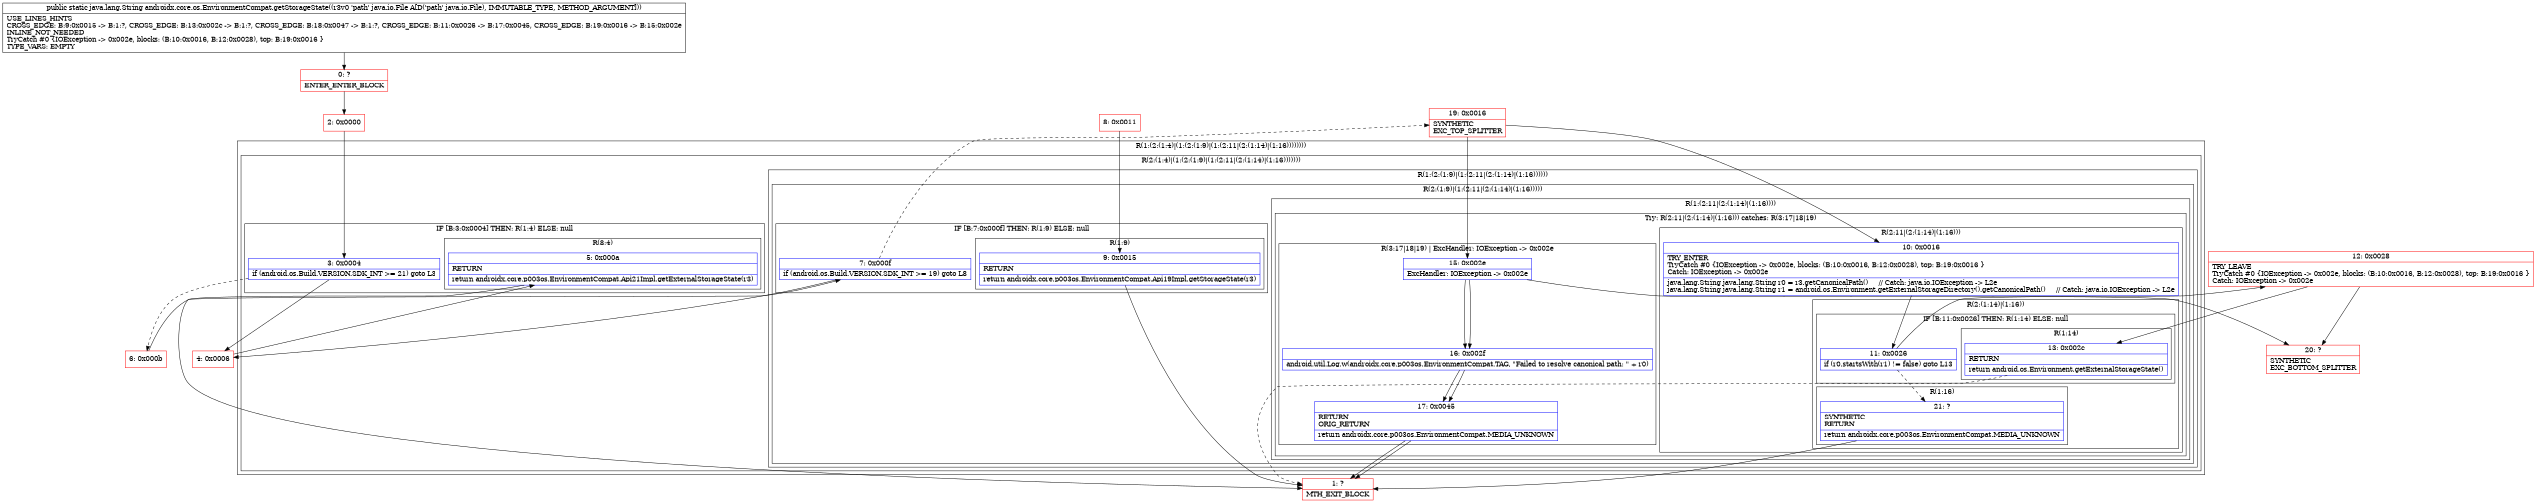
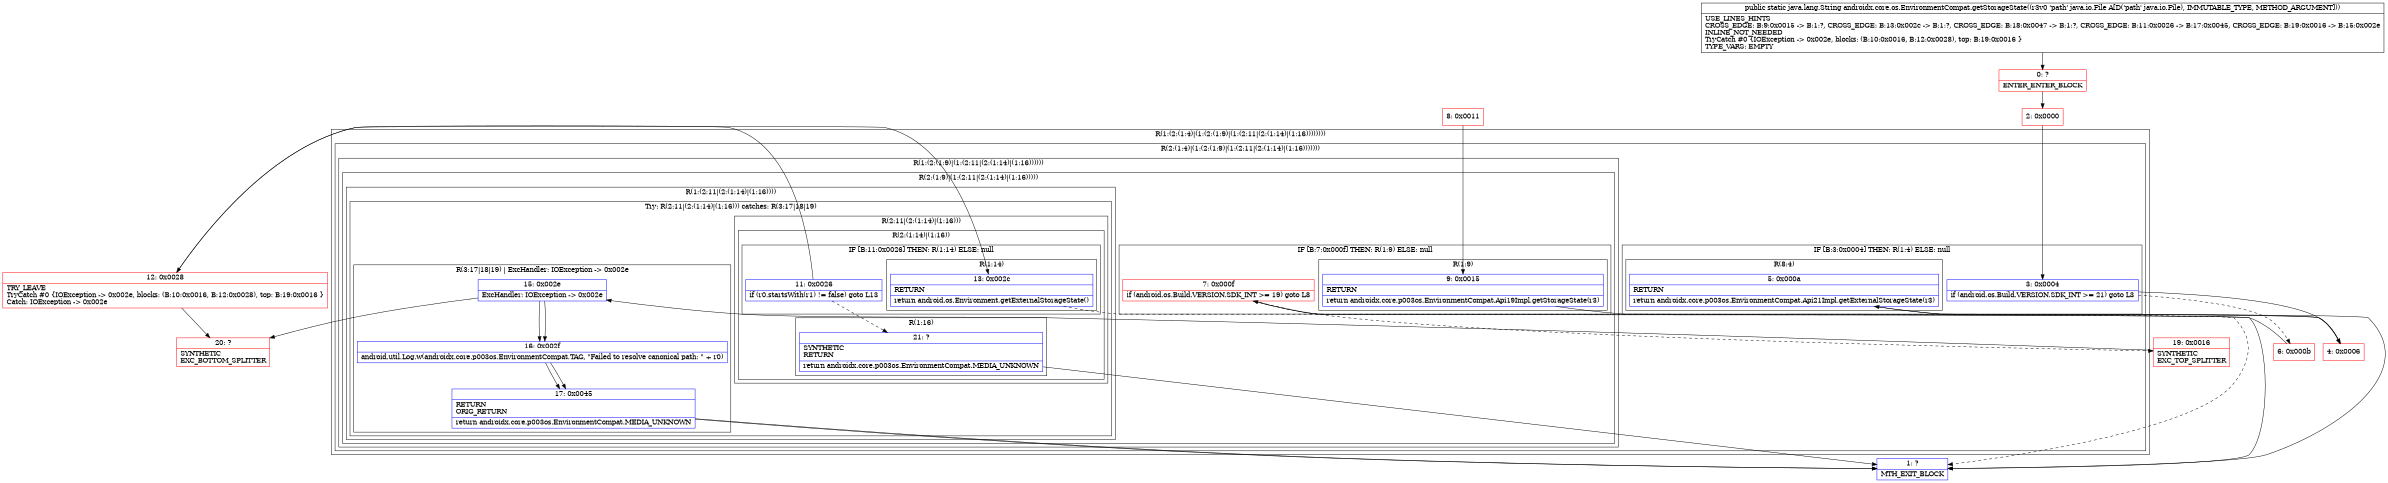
  digraph {
    node [color=blue shape=record]
    n1 [label="{5\:\ 0x000a|RETURN\l|return androidx.core.p003os.EnvironmentCompat.Api21Impl.getExternalStorageState(r3)\l}"]
    n2 [label="{3\:\ 0x0004|if (android.os.Build.VERSION.SDK_INT \>= 21) goto L3\l}"]
    n3 [label="{9\:\ 0x0015|RETURN\l|return androidx.core.p003os.EnvironmentCompat.Api19Impl.getStorageState(r3)\l}"]
-   n4 [label="{7\:\ 0x000f|if (android.os.Build.VERSION.SDK_INT \>= 19) goto L8\l}"]
+   n4 [color=red label="{7\:\ 0x000f|if (android.os.Build.VERSION.SDK_INT \>= 19) goto L8\l}"]
    n5 [label="{13\:\ 0x002c|RETURN\l|return android.os.Environment.getExternalStorageState()\l}"]
    n6 [label="{11\:\ 0x0026|if (r0.startsWith(r1) != false) goto L13\l}"]
    n7 [label="{21\:\ ?|SYNTHETIC\lRETURN\l|return androidx.core.p003os.EnvironmentCompat.MEDIA_UNKNOWN\l}"]
-   n8 [label="{10\:\ 0x0016|TRY_ENTER\lTryCatch #0 \{IOException \-\> 0x002e, blocks: (B:10:0x0016, B:12:0x0028), top: B:19:0x0016 \}\lCatch: IOException \-\> 0x002e\l|java.lang.String java.lang.String r0 = r3.getCanonicalPath()     \/\/ Catch: java.io.IOException \-\> L2e\ljava.lang.String java.lang.String r1 = android.os.Environment.getExternalStorageDirectory().getCanonicalPath()     \/\/ Catch: java.io.IOException \-\> L2e\l}"]
    n9 [label="{15\:\ 0x002e|ExcHandler: IOException \-\> 0x002e\l}"]
    n10 [label="{16\:\ 0x002f|android.util.Log.w(androidx.core.p003os.EnvironmentCompat.TAG, \"Failed to resolve canonical path: \" + r0)\l}"]
    n11 [label="{17\:\ 0x0045|RETURN\lORIG_RETURN\l|return androidx.core.p003os.EnvironmentCompat.MEDIA_UNKNOWN\l}"]
-   n12 [color=red label="{1\:\ ?|MTH_EXIT_BLOCK\l}"]
+   n12 [label="{1\:\ ?|MTH_EXIT_BLOCK\l}"]
    n13 [color=red label="{4\:\ 0x0006}"]
    n14 [color=red label="{6\:\ 0x000b}"]
    n15 [color=red label="{19\:\ 0x0016|SYNTHETIC\lEXC_TOP_SPLITTER\l}"]
    n16 [color=red label="{12\:\ 0x0028|TRY_LEAVE\lTryCatch #0 \{IOException \-\> 0x002e, blocks: (B:10:0x0016, B:12:0x0028), top: B:19:0x0016 \}\lCatch: IOException \-\> 0x002e\l}"]
    n17 [color=red label="{20\:\ ?|SYNTHETIC\lEXC_BOTTOM_SPLITTER\l}"]
    n18 [color=red label="{8\:\ 0x0011}"]
    n19 [color=red label="{0\:\ ?|ENTER_ENTER_BLOCK\l}"]
    n20 [color=red label="{2\:\ 0x0000}"]
    n21 [label="{public static java.lang.String androidx.core.os.EnvironmentCompat.getStorageState((r3v0 'path' java.io.File A[D('path' java.io.File), IMMUTABLE_TYPE, METHOD_ARGUMENT]))  | USE_LINES_HINTS\lCROSS_EDGE: B:9:0x0015 \-\> B:1:?, CROSS_EDGE: B:13:0x002c \-\> B:1:?, CROSS_EDGE: B:18:0x0047 \-\> B:1:?, CROSS_EDGE: B:11:0x0026 \-\> B:17:0x0045, CROSS_EDGE: B:19:0x0016 \-\> B:15:0x002e\lINLINE_NOT_NEEDED\lTryCatch #0 \{IOException \-\> 0x002e, blocks: (B:10:0x0016, B:12:0x0028), top: B:19:0x0016 \}\lTYPE_VARS: EMPTY\l}" color=""]
    subgraph cluster_1 {
      label="R(1:(2:(1:4)|(1:(2:(1:9)|(1:(2:11|(2:(1:14)|(1:16))))))))"
      subgraph cluster_2 {
        label="R(2:(1:4)|(1:(2:(1:9)|(1:(2:11|(2:(1:14)|(1:16)))))))"
        subgraph cluster_3 {
          label="IF [B:3:0x0004] THEN: R(1:4) ELSE: null"
          n2
          subgraph cluster_4 {
            label="R(8:4)"
            n1
          }
        }
        subgraph cluster_5 {
          label="R(1:(2:(1:9)|(1:(2:11|(2:(1:14)|(1:16))))))"
          subgraph cluster_6 {
            label="R(2:(1:9)|(1:(2:11|(2:(1:14)|(1:16)))))"
            subgraph cluster_7 {
              label="IF [B:7:0x000f] THEN: R(1:9) ELSE: null"
              n4
              subgraph cluster_8 {
                label="R(1:9)"
                n3
              }
            }
            subgraph cluster_9 {
              label="R(1:(2:11|(2:(1:14)|(1:16))))"
              subgraph cluster_10 {
                label="Try: R(2:11|(2:(1:14)|(1:16))) catches: R(3:17|18|19)"
                subgraph cluster_11 {
                  label="R(2:11|(2:(1:14)|(1:16)))"
-                 n8
                  subgraph cluster_12 {
                    label="R(2:(1:14)|(1:16))"
                    subgraph cluster_13 {
                      label="IF [B:11:0x0026] THEN: R(1:14) ELSE: null"
                      n6
                      subgraph cluster_14 {
                        label="R(1:14)"
                        n5
                      }
                    }
                    subgraph cluster_15 {
                      label="R(1:16)"
                      n7
                    }
                  }
                }
                subgraph cluster_16 {
                  label="R(3:17|18|19) | ExcHandler: IOException \-\> 0x002e\l"
                  n9
                  n10
                  n11
                }
              }
            }
          }
        }
      }
    }
    subgraph cluster_17 {
      label="R(3:17|18|19) | ExcHandler: IOException \-\> 0x002e\l"
    }
    n1 -> n12
    n2 -> n13
    n2 -> n14 [style=dashed]
    n3 -> n12
    n4 -> n13
    n4 -> n15 [style=dashed]
    n5 -> n12 [style=dashed]
    n6 -> n7 [style=dashed]
    n6 -> n16
    n7 -> n12
-   n8 -> n6
    n9 -> n10
    n9 -> n10
    n9 -> n17
    n10 -> n11
    n10 -> n11
    n11 -> n12
    n11 -> n12
    n13 -> n1
    n14 -> n4
-   n15 -> n8
    n15 -> n9
    n16 -> n5
    n16 -> n17
    n18 -> n3
    n19 -> n20
    n20 -> n2
    n21 -> n19
  }
